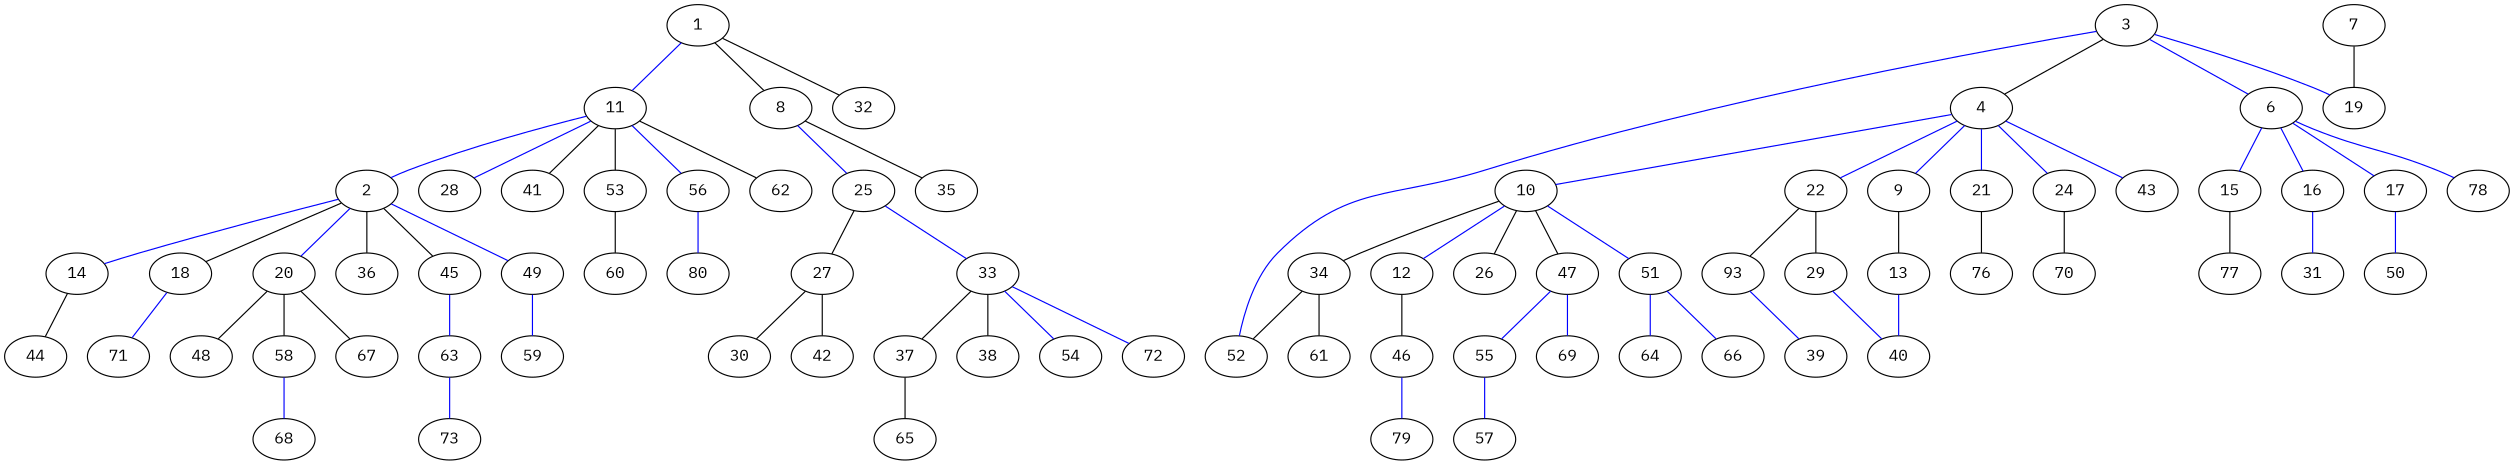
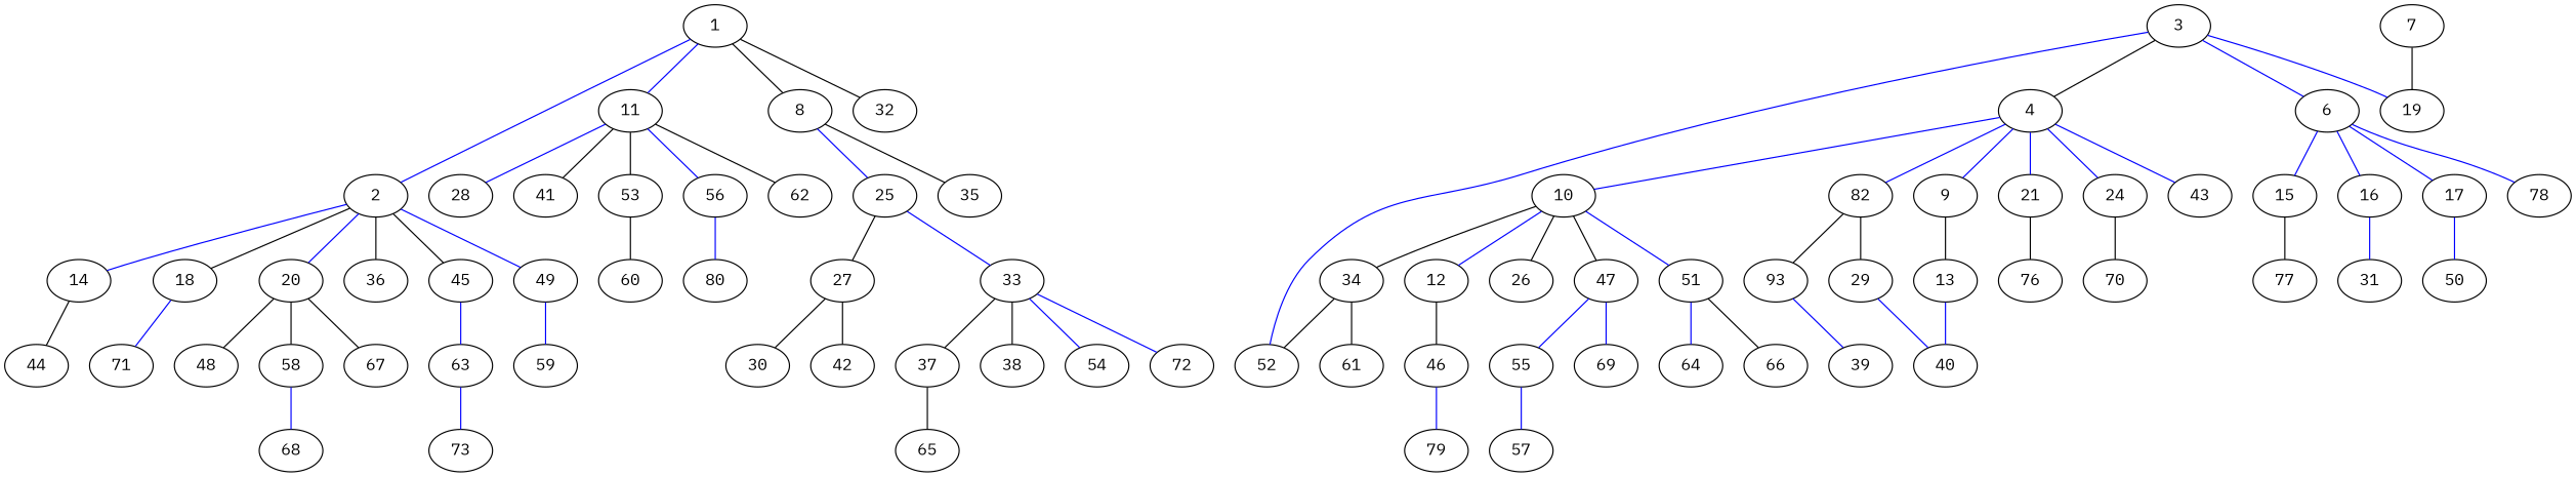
  graph {
    fontname="IBM Plex Mono"
    node [fontname="IBM Plex Mono"]
    edge [color=blue fontname="IBM Plex Mono"]
    1
    2
    8
    11
    32
    14
    18
    20
    36
    45
    49
    25
    35
    28
    41
    53
    56
    62
    3
    4
    6
    19
    52
    44
    71
    48
    58
    67
    63
    59
    27
    33
    60
    80
    9
    10
    21
-   22
+   22 [label=82]
    24
    43
    15
    16
    17
    78
    68
    73
    13
    12
    26
    34
    47
    51
    76
    n54 [label=93]
    29
    70
    7
    77
    31
    50
    40
    46
    61
    55
    69
    64
    66
    39
    30
    42
    37
    38
    54
    72
    79
    57
    65
-   11 -- 2
+   1 -- 2
    1 -- 8 [color=black]
    1 -- 11
    1 -- 32 [color=black]
    2 -- 14
    2 -- 18 [color=black]
    2 -- 20
    2 -- 36 [color=black]
    2 -- 45 [color=black]
    2 -- 49
    8 -- 25
    8 -- 35 [color=black]
    11 -- 28
    11 -- 41 [color=black]
    11 -- 53 [color=black]
    11 -- 56
    11 -- 62 [color=black]
    14 -- 44 [color=black]
    18 -- 71
    20 -- 48 [color=black]
    20 -- 58 [color=black]
    20 -- 67 [color=black]
    45 -- 63
    49 -- 59
    25 -- 27 [color=black]
    25 -- 33
    53 -- 60 [color=black]
    56 -- 80
    3 -- 4 [color=black]
    3 -- 6
    3 -- 19
    3 -- 52
    4 -- 9
    4 -- 10
    4 -- 21
    4 -- 22
    4 -- 24
    4 -- 43
    6 -- 15
    6 -- 16
    6 -- 17
    6 -- 78
    58 -- 68
    63 -- 73
    27 -- 30 [color=black]
    27 -- 42 [color=black]
    33 -- 37 [color=black]
    33 -- 38 [color=black]
    33 -- 54
    33 -- 72
    9 -- 13 [color=black]
    10 -- 12
    10 -- 26 [color=black]
    10 -- 34 [color=black]
    10 -- 47 [color=black]
    10 -- 51
    21 -- 76 [color=black]
    22 -- n54 [color=black]
    22 -- 29 [color=black]
    24 -- 70 [color=black]
    15 -- 77 [color=black]
    16 -- 31
    17 -- 50
    13 -- 40
    12 -- 46 [color=black]
    34 -- 52 [color=black]
    34 -- 61 [color=black]
    47 -- 55
    47 -- 69
    51 -- 64
-   51 -- 66
+   51 -- 66 [color=black]
    n54 -- 39
    29 -- 40
    7 -- 19 [color=black]
    46 -- 79
    55 -- 57
    37 -- 65 [color=black]
  }
